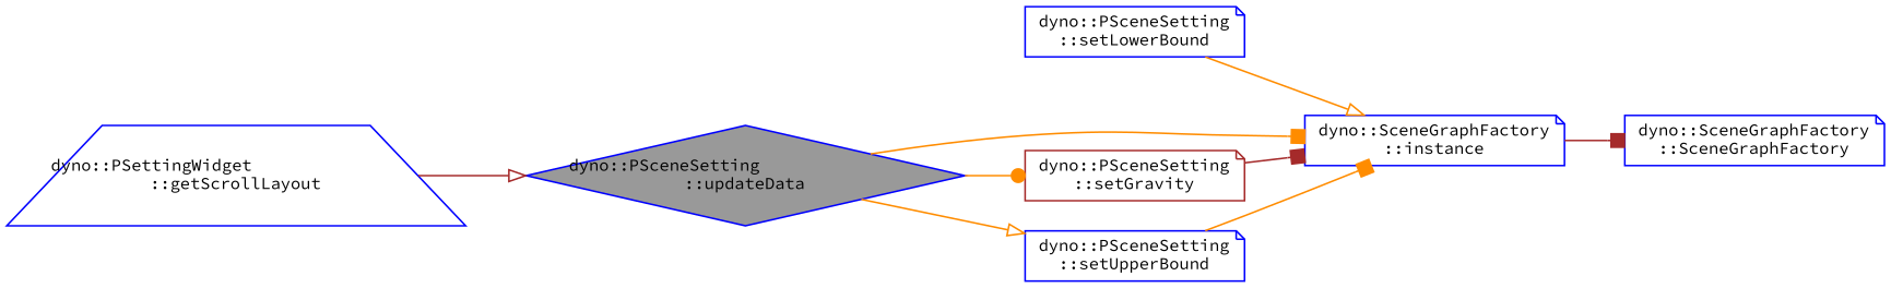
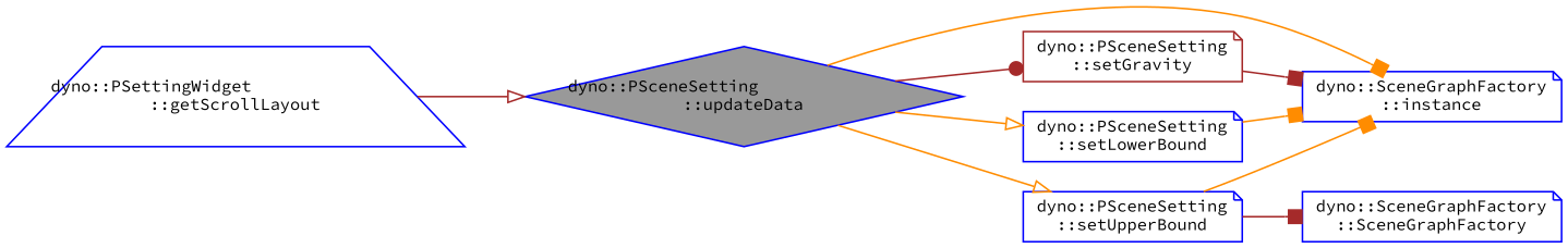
  digraph {
    fontname="Source Code Pro"
    rankdir=LR
    node [color=blue fillcolor=white fontname="Source Code Pro" fontsize=10 shape=note style=filled]
    edge [arrowhead=box color=darkorange fontname="Source Code Pro" fontsize=10 labelfontname=Helvetica labelfontsize=10 style=solid]
    n1 [fillcolor=grey60 fontcolor=black height=0.2 label="dyno::PSceneSetting\l::updateData" shape=diamond width=0.4]
    n2 [height=0.2 label="dyno::SceneGraphFactory\l::instance" width=0.4]
    n3 [color=brown height=0.2 label="dyno::PSceneSetting\l::setGravity" width=0.4]
    n4 [height=0.2 label="dyno::PSceneSetting\l::setLowerBound" width=0.4]
    n5 [height=0.2 label="dyno::PSceneSetting\l::setUpperBound" width=0.4]
    n6 [height=0.2 label="dyno::PSettingWidget\l::getScrollLayout" shape=trapezium width=0.4]
    n7 [height=0.2 label="dyno::SceneGraphFactory\l::SceneGraphFactory" width=0.4]
    n1 -> n2
-   n1 -> n3 [arrowhead=dot]
+   n1 -> n3 [arrowhead=dot color=brown]
+   n1 -> n4 [arrowhead=onormal]
    n1 -> n5 [arrowhead=onormal]
-   n2 -> n7 [color=brown]
+   n5 -> n7 [color=brown]
    n3 -> n2 [color=brown]
-   n4 -> n2 [arrowhead=onormal]
+   n4 -> n2
    n5 -> n2
    n6 -> n1 [arrowhead=onormal color=brown]
  }
